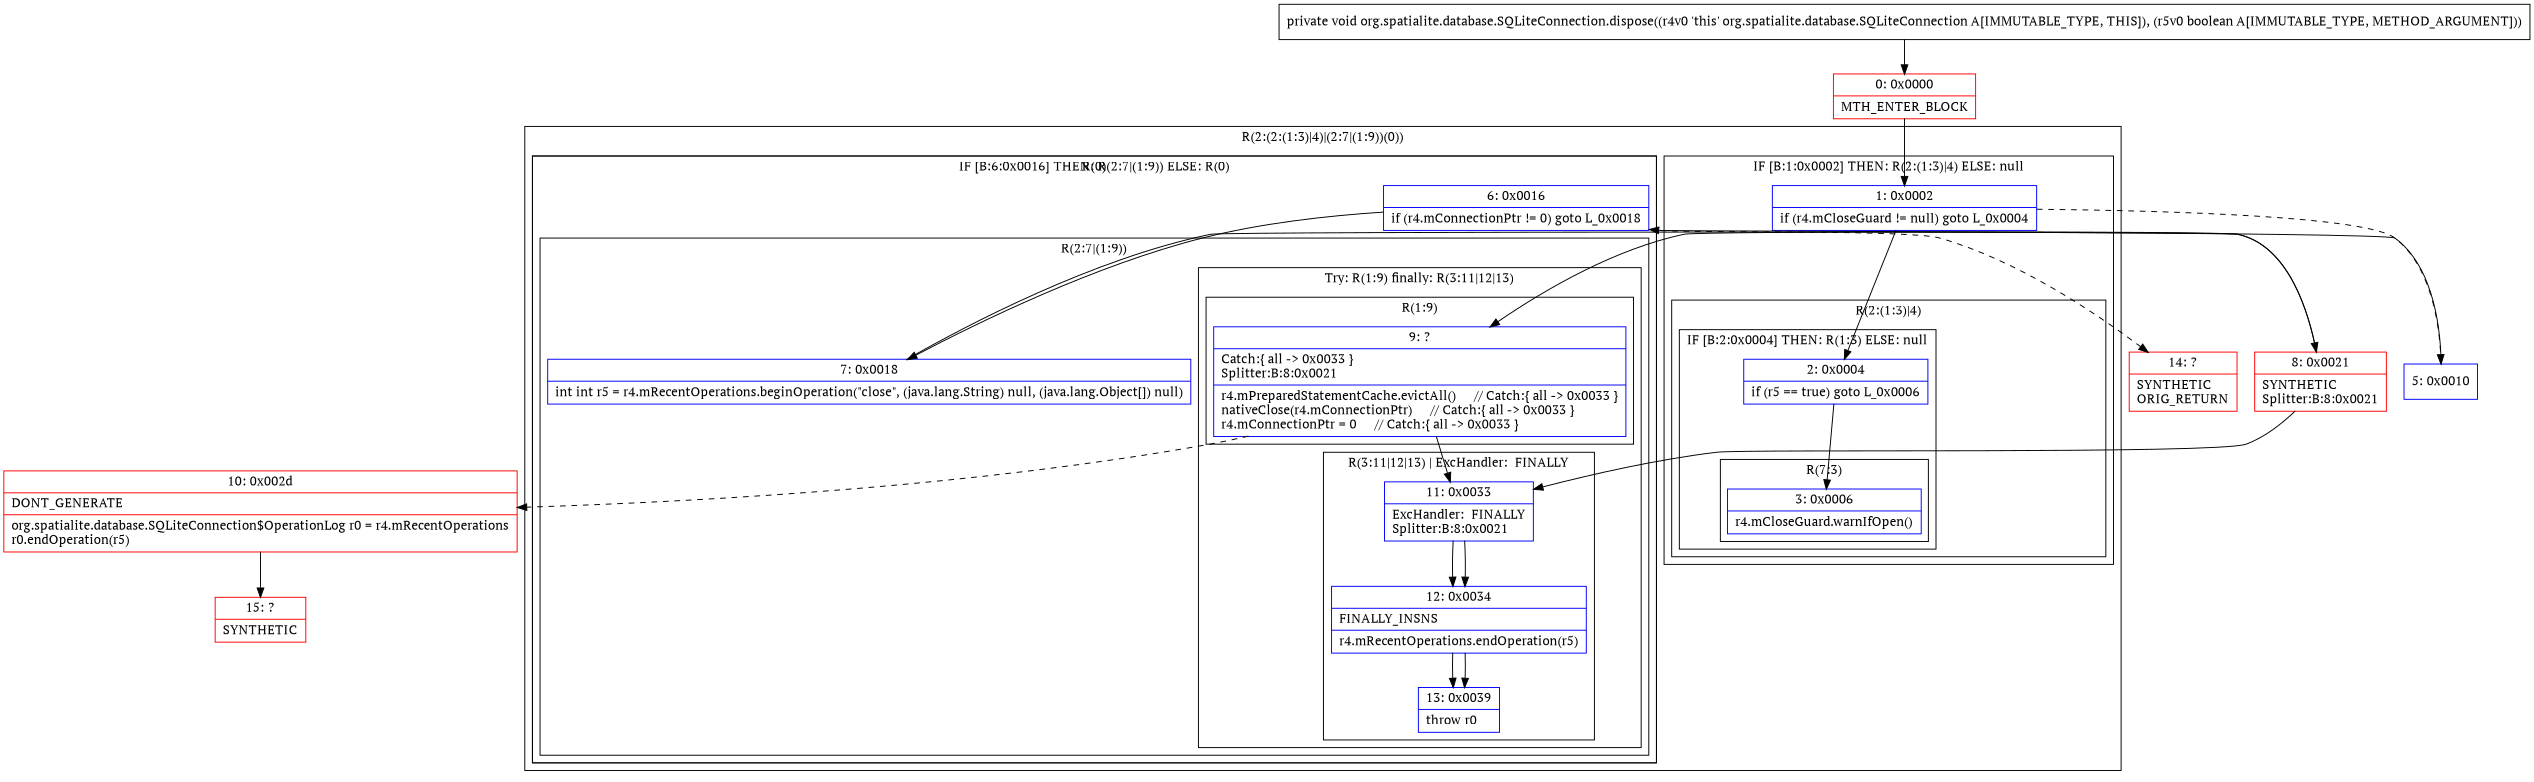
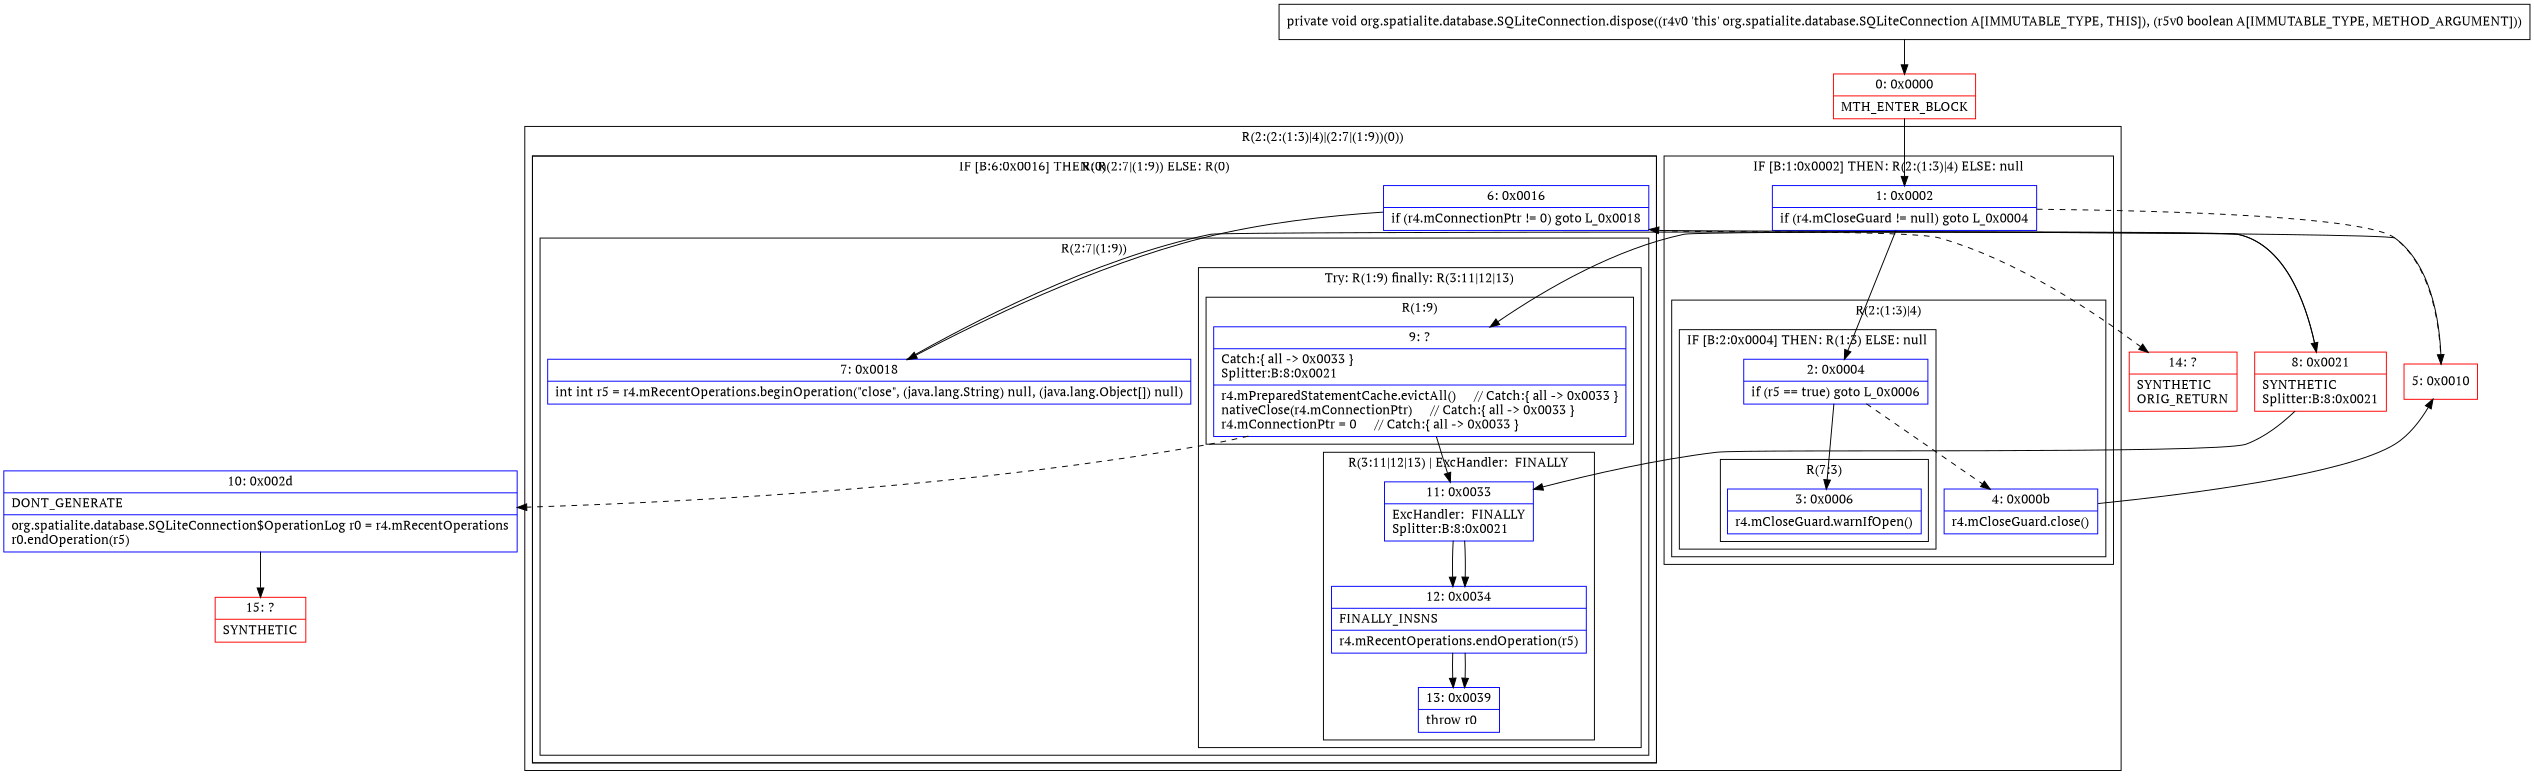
  digraph {
    fontname="PT Serif"
    node [color=blue fontname="PT Serif" shape=record]
    edge [fontname="PT Serif"]
    n1 [label="{3\:\ 0x0006|r4.mCloseGuard.warnIfOpen()\l}"]
    n2 [label="{2\:\ 0x0004|if (r5 == true) goto L_0x0006\l}"]
+   n3 [label="{4\:\ 0x000b|r4.mCloseGuard.close()\l}"]
    n4 [label="{1\:\ 0x0002|if (r4.mCloseGuard != null) goto L_0x0004\l}"]
    n5 [label="{9\:\ ?|Catch:\{ all \-\> 0x0033 \}\lSplitter:B:8:0x0021\l|r4.mPreparedStatementCache.evictAll()     \/\/ Catch:\{ all \-\> 0x0033 \}\lnativeClose(r4.mConnectionPtr)     \/\/ Catch:\{ all \-\> 0x0033 \}\lr4.mConnectionPtr = 0     \/\/ Catch:\{ all \-\> 0x0033 \}\l}"]
    n6 [label="{11\:\ 0x0033|ExcHandler:  FINALLY\lSplitter:B:8:0x0021\l}"]
    n7 [label="{12\:\ 0x0034|FINALLY_INSNS\l|r4.mRecentOperations.endOperation(r5)\l}"]
    n8 [label="{13\:\ 0x0039|throw r0\l}"]
    n9 [label="{7\:\ 0x0018|int int r5 = r4.mRecentOperations.beginOperation(\"close\", (java.lang.String) null, (java.lang.Object[]) null)\l}"]
    n10 [label="{6\:\ 0x0016|if (r4.mConnectionPtr != 0) goto L_0x0018\l}"]
-   n11 [label="{5\:\ 0x0010}"]
-   n12 [color=red label="{10\:\ 0x002d|DONT_GENERATE\l|org.spatialite.database.SQLiteConnection$OperationLog r0 = r4.mRecentOperations\lr0.endOperation(r5)\l}"]
+   n11 [color=red label="{5\:\ 0x0010}"]
+   n12 [label="{10\:\ 0x002d|DONT_GENERATE\l|org.spatialite.database.SQLiteConnection$OperationLog r0 = r4.mRecentOperations\lr0.endOperation(r5)\l}"]
    n13 [color=red label="{8\:\ 0x0021|SYNTHETIC\lSplitter:B:8:0x0021\l}"]
    n14 [color=red label="{14\:\ ?|SYNTHETIC\lORIG_RETURN\l}"]
    n15 [color=red label="{15\:\ ?|SYNTHETIC\l}"]
    n16 [color=red label="{0\:\ 0x0000|MTH_ENTER_BLOCK\l}"]
    n17 [label="{private void org.spatialite.database.SQLiteConnection.dispose((r4v0 'this' org.spatialite.database.SQLiteConnection A[IMMUTABLE_TYPE, THIS]), (r5v0 boolean A[IMMUTABLE_TYPE, METHOD_ARGUMENT])) }" color=""]
    subgraph cluster_1 {
      label="R(2:(2:(1:3)|4)|(2:7|(1:9))(0))"
      subgraph cluster_2 {
        label="IF [B:1:0x0002] THEN: R(2:(1:3)|4) ELSE: null"
        n4
        subgraph cluster_3 {
          label="R(2:(1:3)|4)"
+         n3
          subgraph cluster_4 {
            label="IF [B:2:0x0004] THEN: R(1:3) ELSE: null"
            n2
            subgraph cluster_5 {
              label="R(7:3)"
              n1
            }
          }
        }
      }
      subgraph cluster_6 {
        label="IF [B:6:0x0016] THEN: R(2:7|(1:9)) ELSE: R(0)"
        n10
        subgraph cluster_7 {
          label="R(2:7|(1:9))"
          n9
          subgraph cluster_8 {
            label="Try: R(1:9) finally: R(3:11|12|13)"
            subgraph cluster_9 {
              label="R(1:9)"
              n5
            }
            subgraph cluster_10 {
              label="R(3:11|12|13) | ExcHandler:  FINALLY\l"
              n6
              n7
              n8
            }
          }
        }
        subgraph cluster_11 {
          label="R(0)"
        }
      }
    }
    subgraph cluster_12 {
      label="R(3:11|12|13) | ExcHandler:  FINALLY\l"
    }
    n2 -> n1
+   n2 -> n3 [style=dashed]
+   n3 -> n11
    n4 -> n2
    n4 -> n11 [style=dashed]
    n5 -> n6
    n5 -> n12 [style=dashed]
    n6 -> n7
    n6 -> n7
    n7 -> n8
    n7 -> n8
    n9 -> n13
    n10 -> n9
    n10 -> n14 [style=dashed]
    n11 -> n10
    n12 -> n15
    n13 -> n5
    n13 -> n6
    n16 -> n4
    n17 -> n16
  }
